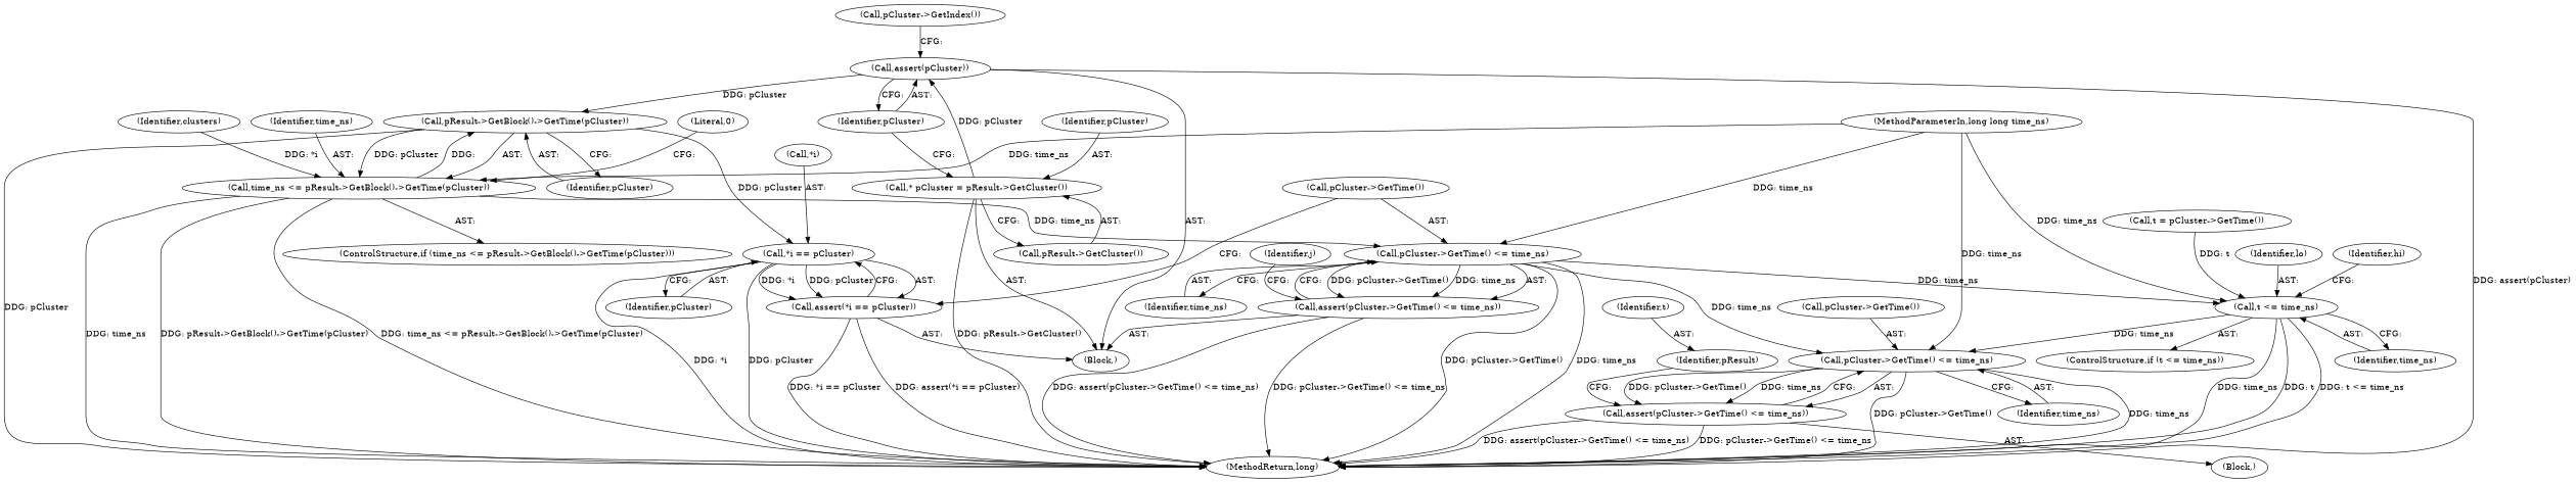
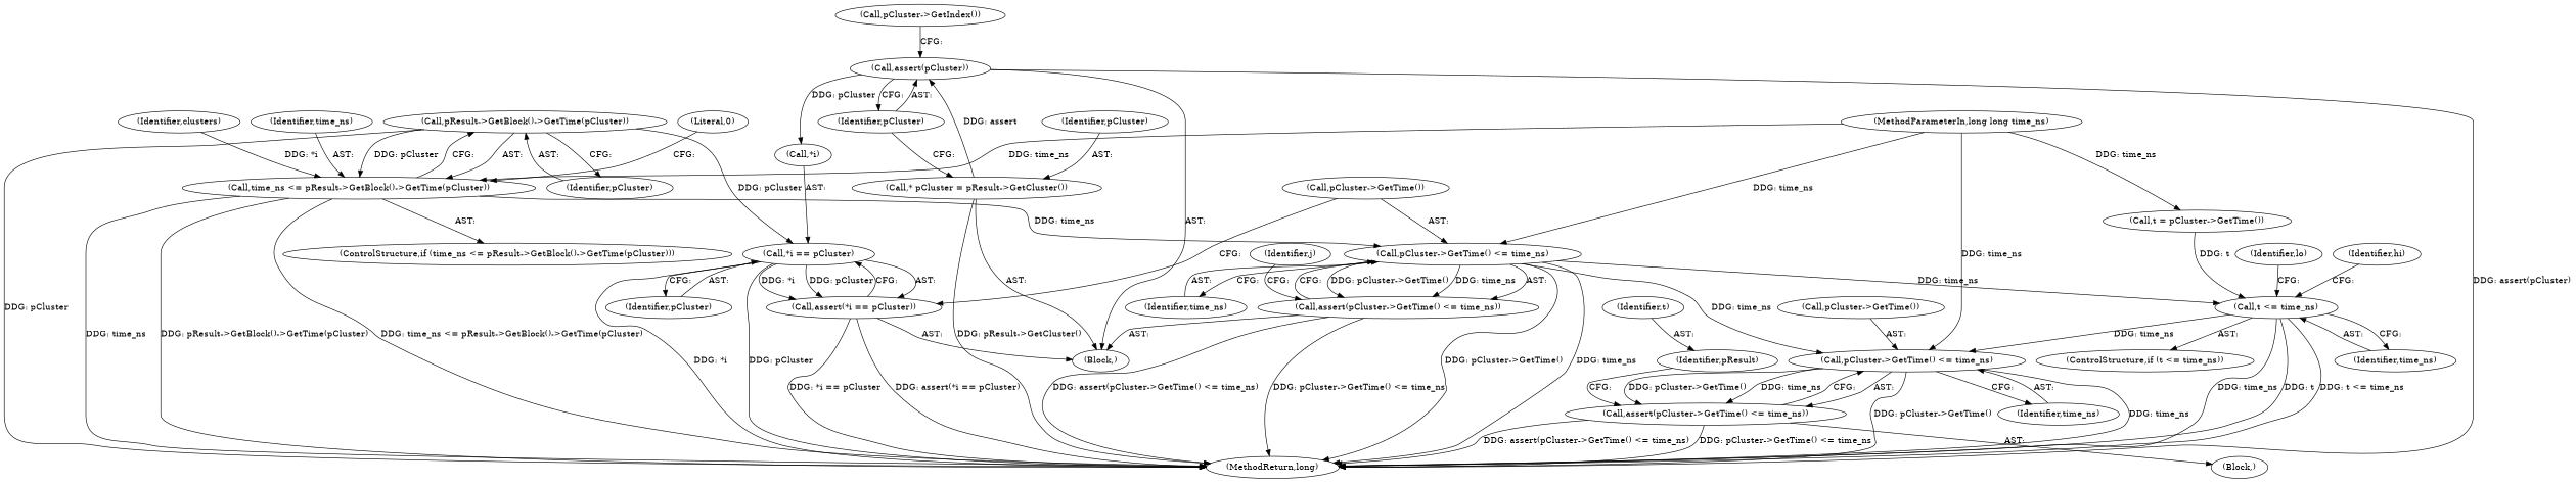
  digraph {
    n1 [label="(Call,assert(pCluster))"]
    n2 [label="(Call,pResult->GetBlock()->GetTime(pCluster))"]
    n3 [label="(Identifier,pCluster)"]
    n4 [label="(Block,)"]
    n5 [label="(MethodReturn,long)"]
    n6 [label="(Call,time_ns <= pResult->GetBlock()->GetTime(pCluster))"]
    n7 [label="(Call,*i == pCluster)"]
    n8 [label="(Identifier,pCluster)"]
    n9 [label="(Call,* pCluster = pResult->GetCluster())"]
-   n10 [label="(Call,pResult->GetCluster())"]
    n11 [label="(Call,pCluster->GetTime() <= time_ns)"]
    n12 [label="(ControlStructure,if (time_ns <= pResult->GetBlock()->GetTime(pCluster)))"]
    n13 [label="(Call,assert(*i == pCluster))"]
    n14 [label="(Identifier,pCluster)"]
    n15 [label="(Call,assert(pCluster->GetTime() <= time_ns))"]
    n16 [label="(Call,t <= time_ns)"]
    n17 [label="(Call,pCluster->GetTime() <= time_ns)"]
    n18 [label="(Identifier,time_ns)"]
    n19 [label="(Identifier,time_ns)"]
    n20 [label="(ControlStructure,if (t <= time_ns))"]
    n21 [label="(Call,assert(pCluster->GetTime() <= time_ns))"]
    n22 [label="(Identifier,time_ns)"]
    n23 [label="(Block,)"]
    n24 [label="(Identifier,pCluster)"]
    n25 [label="(Identifier,lo)"]
    n26 [label="(MethodParameterIn,long long time_ns)"]
    n27 [label="(Literal,0)"]
    n28 [label="(Call,*i)"]
    n29 [label="(Identifier,t)"]
    n30 [label="(Identifier,pResult)"]
    n31 [label="(Identifier,clusters)"]
    n32 [label="(Identifier,time_ns)"]
    n33 [label="(Call,t = pCluster->GetTime())"]
    n34 [label="(Identifier,hi)"]
    n35 [label="(Call,pCluster->GetIndex())"]
    n36 [label="(Call,pCluster->GetTime())"]
    n37 [label="(Call,pCluster->GetTime())"]
    n38 [label="(Identifier,j)"]
-   n1 -> n2 [label="DDG: pCluster"]
+   n1 -> n28 [label="DDG: pCluster"]
    n1 -> n3 [label="CFG: "]
    n1 -> n4 [label="AST: "]
    n1 -> n5 [label="DDG: assert(pCluster)"]
    n2 -> n5 [label="DDG: pCluster"]
    n2 -> n6 [label="AST: "]
    n2 -> n6 [label="DDG: pCluster"]
    n2 -> n7 [label="DDG: pCluster"]
    n2 -> n8 [label="CFG: "]
    n3 -> n1 [label="AST: "]
    n3 -> n9 [label="CFG: "]
-   n6 -> n2 [label="DDG: "]
+   n6 -> n2 [label="CFG: "]
    n6 -> n5 [label="DDG: time_ns <= pResult->GetBlock()->GetTime(pCluster)"]
    n6 -> n5 [label="DDG: time_ns"]
    n6 -> n5 [label="DDG: pResult->GetBlock()->GetTime(pCluster)"]
    n6 -> n11 [label="DDG: time_ns"]
    n6 -> n12 [label="AST: "]
    n7 -> n5 [label="DDG: pCluster"]
    n7 -> n5 [label="DDG: *i"]
    n7 -> n13 [label="AST: "]
    n7 -> n13 [label="DDG: *i"]
    n7 -> n13 [label="DDG: pCluster"]
    n7 -> n14 [label="CFG: "]
    n8 -> n2 [label="AST: "]
-   n9 -> n1 [label="DDG: pCluster"]
+   n9 -> n1 [label="DDG: assert"]
    n9 -> n4 [label="AST: "]
    n9 -> n5 [label="DDG: pResult->GetCluster()"]
-   n9 -> n10 [label="CFG: "]
-   n10 -> n9 [label="AST: "]
    n11 -> n5 [label="DDG: time_ns"]
    n11 -> n5 [label="DDG: pCluster->GetTime()"]
    n11 -> n15 [label="AST: "]
    n11 -> n15 [label="DDG: pCluster->GetTime()"]
    n11 -> n15 [label="DDG: time_ns"]
    n11 -> n16 [label="DDG: time_ns"]
    n11 -> n17 [label="DDG: time_ns"]
    n11 -> n18 [label="CFG: "]
    n13 -> n4 [label="AST: "]
    n13 -> n5 [label="DDG: *i == pCluster"]
    n13 -> n5 [label="DDG: assert(*i == pCluster)"]
    n13 -> n7 [label="CFG: "]
    n14 -> n7 [label="AST: "]
    n15 -> n4 [label="AST: "]
    n15 -> n5 [label="DDG: assert(pCluster->GetTime() <= time_ns)"]
    n15 -> n5 [label="DDG: pCluster->GetTime() <= time_ns"]
    n15 -> n11 [label="CFG: "]
    n16 -> n5 [label="DDG: t"]
    n16 -> n5 [label="DDG: t <= time_ns"]
    n16 -> n5 [label="DDG: time_ns"]
    n16 -> n17 [label="DDG: time_ns"]
    n16 -> n19 [label="CFG: "]
    n16 -> n20 [label="AST: "]
    n17 -> n5 [label="DDG: pCluster->GetTime()"]
    n17 -> n5 [label="DDG: time_ns"]
    n17 -> n21 [label="AST: "]
    n17 -> n21 [label="DDG: pCluster->GetTime()"]
    n17 -> n21 [label="DDG: time_ns"]
    n17 -> n22 [label="CFG: "]
    n18 -> n11 [label="AST: "]
    n19 -> n16 [label="AST: "]
    n21 -> n5 [label="DDG: pCluster->GetTime() <= time_ns"]
    n21 -> n5 [label="DDG: assert(pCluster->GetTime() <= time_ns)"]
    n21 -> n17 [label="CFG: "]
    n21 -> n23 [label="AST: "]
    n22 -> n17 [label="AST: "]
    n24 -> n9 [label="AST: "]
-   n25 -> n16 [label="AST: "]
+   n25 -> n16 [label="CFG: "]
    n26 -> n6 [label="DDG: time_ns"]
    n26 -> n11 [label="DDG: time_ns"]
-   n26 -> n16 [label="DDG: time_ns"]
+   n26 -> n33 [label="DDG: time_ns"]
    n26 -> n17 [label="DDG: time_ns"]
    n27 -> n6 [label="CFG: "]
    n28 -> n7 [label="AST: "]
    n29 -> n30 [label="AST: "]
    n30 -> n21 [label="CFG: "]
    n31 -> n6 [label="DDG: *i"]
    n32 -> n6 [label="AST: "]
    n33 -> n16 [label="DDG: t"]
    n34 -> n16 [label="CFG: "]
    n35 -> n1 [label="CFG: "]
    n36 -> n11 [label="AST: "]
    n36 -> n13 [label="CFG: "]
    n37 -> n17 [label="AST: "]
    n38 -> n15 [label="CFG: "]
  }
